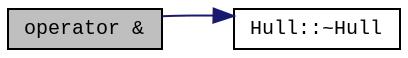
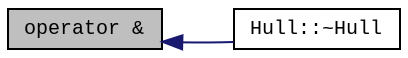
  digraph {
    rankdir=LR
    fontname="Liberation Mono"
    node [color=black fontname="Liberation Mono" fontsize=10 shape=record style=filled]
    n1 [fillcolor=grey75 fontcolor=black height=0.2 label="operator &" width=0.4]
    n2 [fillcolor=white height=0.2 label="Hull::~Hull" width=0.4]
-   n2 -> n1 [color=midnightblue dir=back fontname="Liberation Mono" fontsize=10 labelfontname=Helvetica labelfontsize=10 style=solid]
+   n1 -> n2 [color=midnightblue dir=back fontname="Liberation Mono" fontsize=10 labelfontname=Helvetica labelfontsize=10 style=solid]
  }
